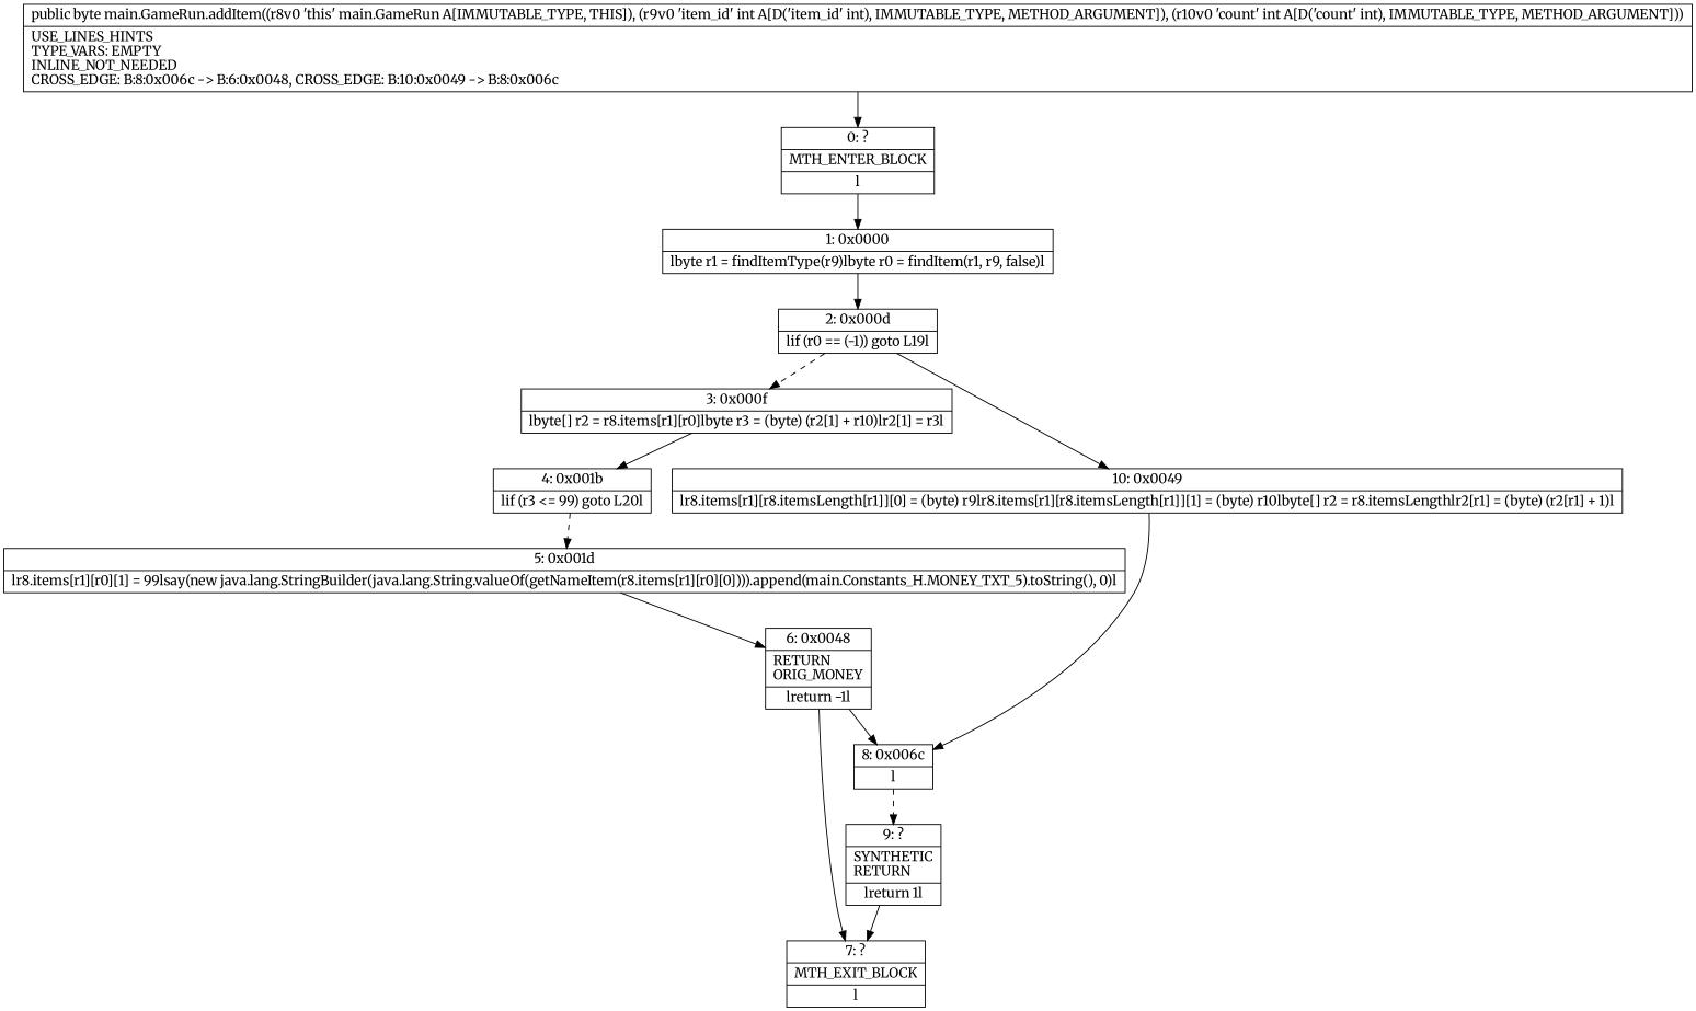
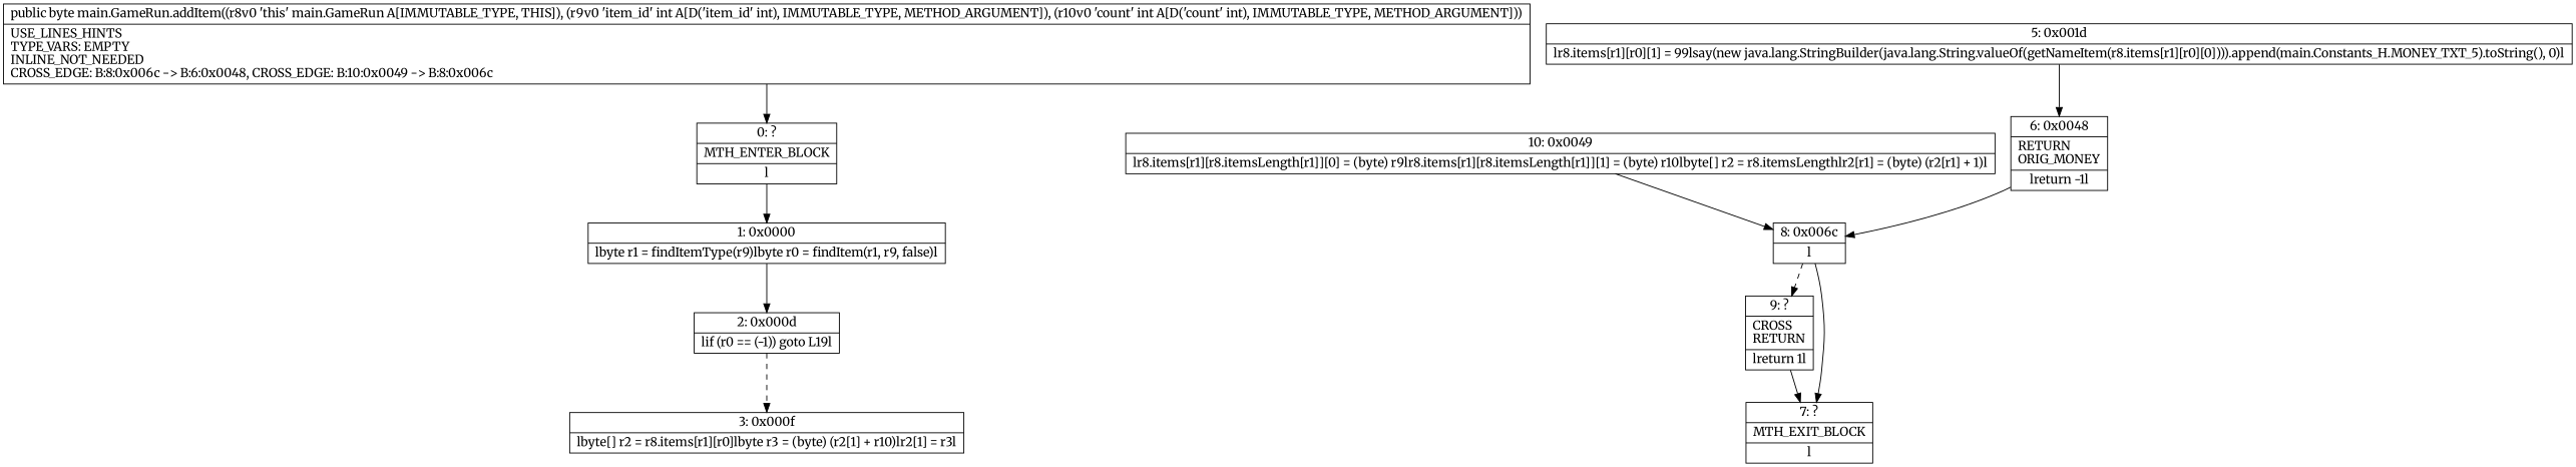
  digraph {
    fontname=Merriweather
    node [fontname=Merriweather shape=record]
    edge [fontname=Merriweather]
    n1 [label="{0\:\ ?|MTH_ENTER_BLOCK\l|l}"]
    n2 [label="{1\:\ 0x0000|lbyte r1 = findItemType(r9)lbyte r0 = findItem(r1, r9, false)l}"]
    n3 [label="{2\:\ 0x000d|lif (r0 == (\-1)) goto L19l}"]
    n4 [label="{3\:\ 0x000f|lbyte[] r2 = r8.items[r1][r0]lbyte r3 = (byte) (r2[1] + r10)lr2[1] = r3l}"]
    n5 [label="{10\:\ 0x0049|lr8.items[r1][r8.itemsLength[r1]][0] = (byte) r9lr8.items[r1][r8.itemsLength[r1]][1] = (byte) r10lbyte[] r2 = r8.itemsLengthlr2[r1] = (byte) (r2[r1] + 1)l}"]
-   n6 [label="{4\:\ 0x001b|lif (r3 \<= 99) goto L20l}"]
    n7 [label="{8\:\ 0x006c|l}"]
    n8 [label="{5\:\ 0x001d|lr8.items[r1][r0][1] = 99lsay(new java.lang.StringBuilder(java.lang.String.valueOf(getNameItem(r8.items[r1][r0][0]))).append(main.Constants_H.MONEY_TXT_5).toString(), 0)l}"]
    n9 [label="{6\:\ 0x0048|RETURN\lORIG_MONEY\l|lreturn \-1l}"]
-   n10 [label="{9\:\ ?|SYNTHETIC\lRETURN\l|lreturn 1l}"]
+   n10 [label="{9\:\ ?|CROSS\lRETURN\l|lreturn 1l}"]
    n11 [label="{7\:\ ?|MTH_EXIT_BLOCK\l|l}"]
    n12 [label="{public byte main.GameRun.addItem((r8v0 'this' main.GameRun A[IMMUTABLE_TYPE, THIS]), (r9v0 'item_id' int A[D('item_id' int), IMMUTABLE_TYPE, METHOD_ARGUMENT]), (r10v0 'count' int A[D('count' int), IMMUTABLE_TYPE, METHOD_ARGUMENT]))  | USE_LINES_HINTS\lTYPE_VARS: EMPTY\lINLINE_NOT_NEEDED\lCROSS_EDGE: B:8:0x006c \-\> B:6:0x0048, CROSS_EDGE: B:10:0x0049 \-\> B:8:0x006c\l}"]
    n1 -> n2
    n2 -> n3
    n3 -> n4 [style=dashed]
-   n3 -> n5
-   n4 -> n6
    n5 -> n7
-   n6 -> n8 [style=dashed]
    n7 -> n10 [style=dashed]
    n8 -> n9
    n9 -> n7
-   n9 -> n11
+   n7 -> n11
    n10 -> n11
    n12 -> n1
  }
